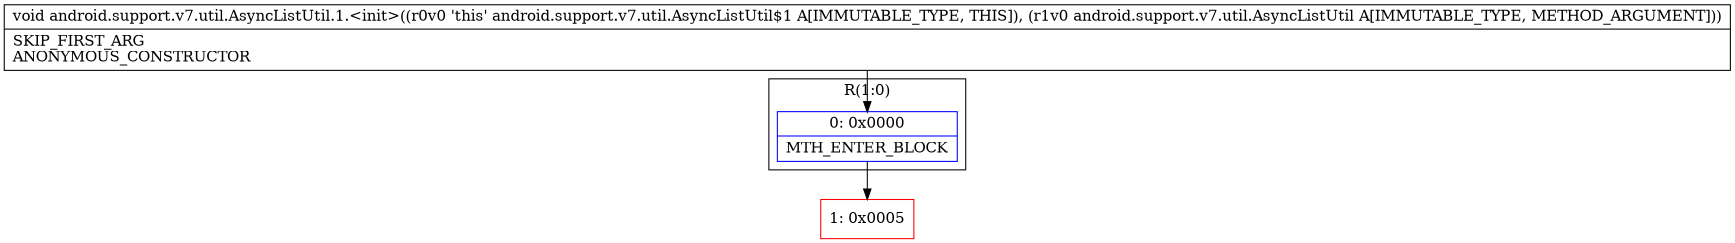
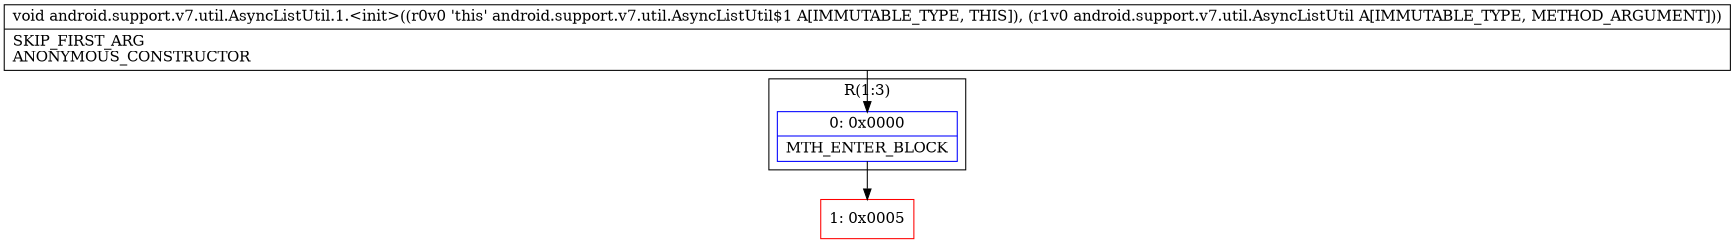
  digraph {
    node [shape=record]
    n1 [color=blue label="{0\:\ 0x0000|MTH_ENTER_BLOCK\l}"]
    n2 [color=red label="{1\:\ 0x0005}"]
    n3 [label="{void android.support.v7.util.AsyncListUtil.1.\<init\>((r0v0 'this' android.support.v7.util.AsyncListUtil$1 A[IMMUTABLE_TYPE, THIS]), (r1v0 android.support.v7.util.AsyncListUtil A[IMMUTABLE_TYPE, METHOD_ARGUMENT]))  | SKIP_FIRST_ARG\lANONYMOUS_CONSTRUCTOR\l}"]
    subgraph cluster_1 {
-     label="R(1:0)"
+     label="R(1:3)"
      n1
    }
    n1 -> n2
    n3 -> n1
  }
